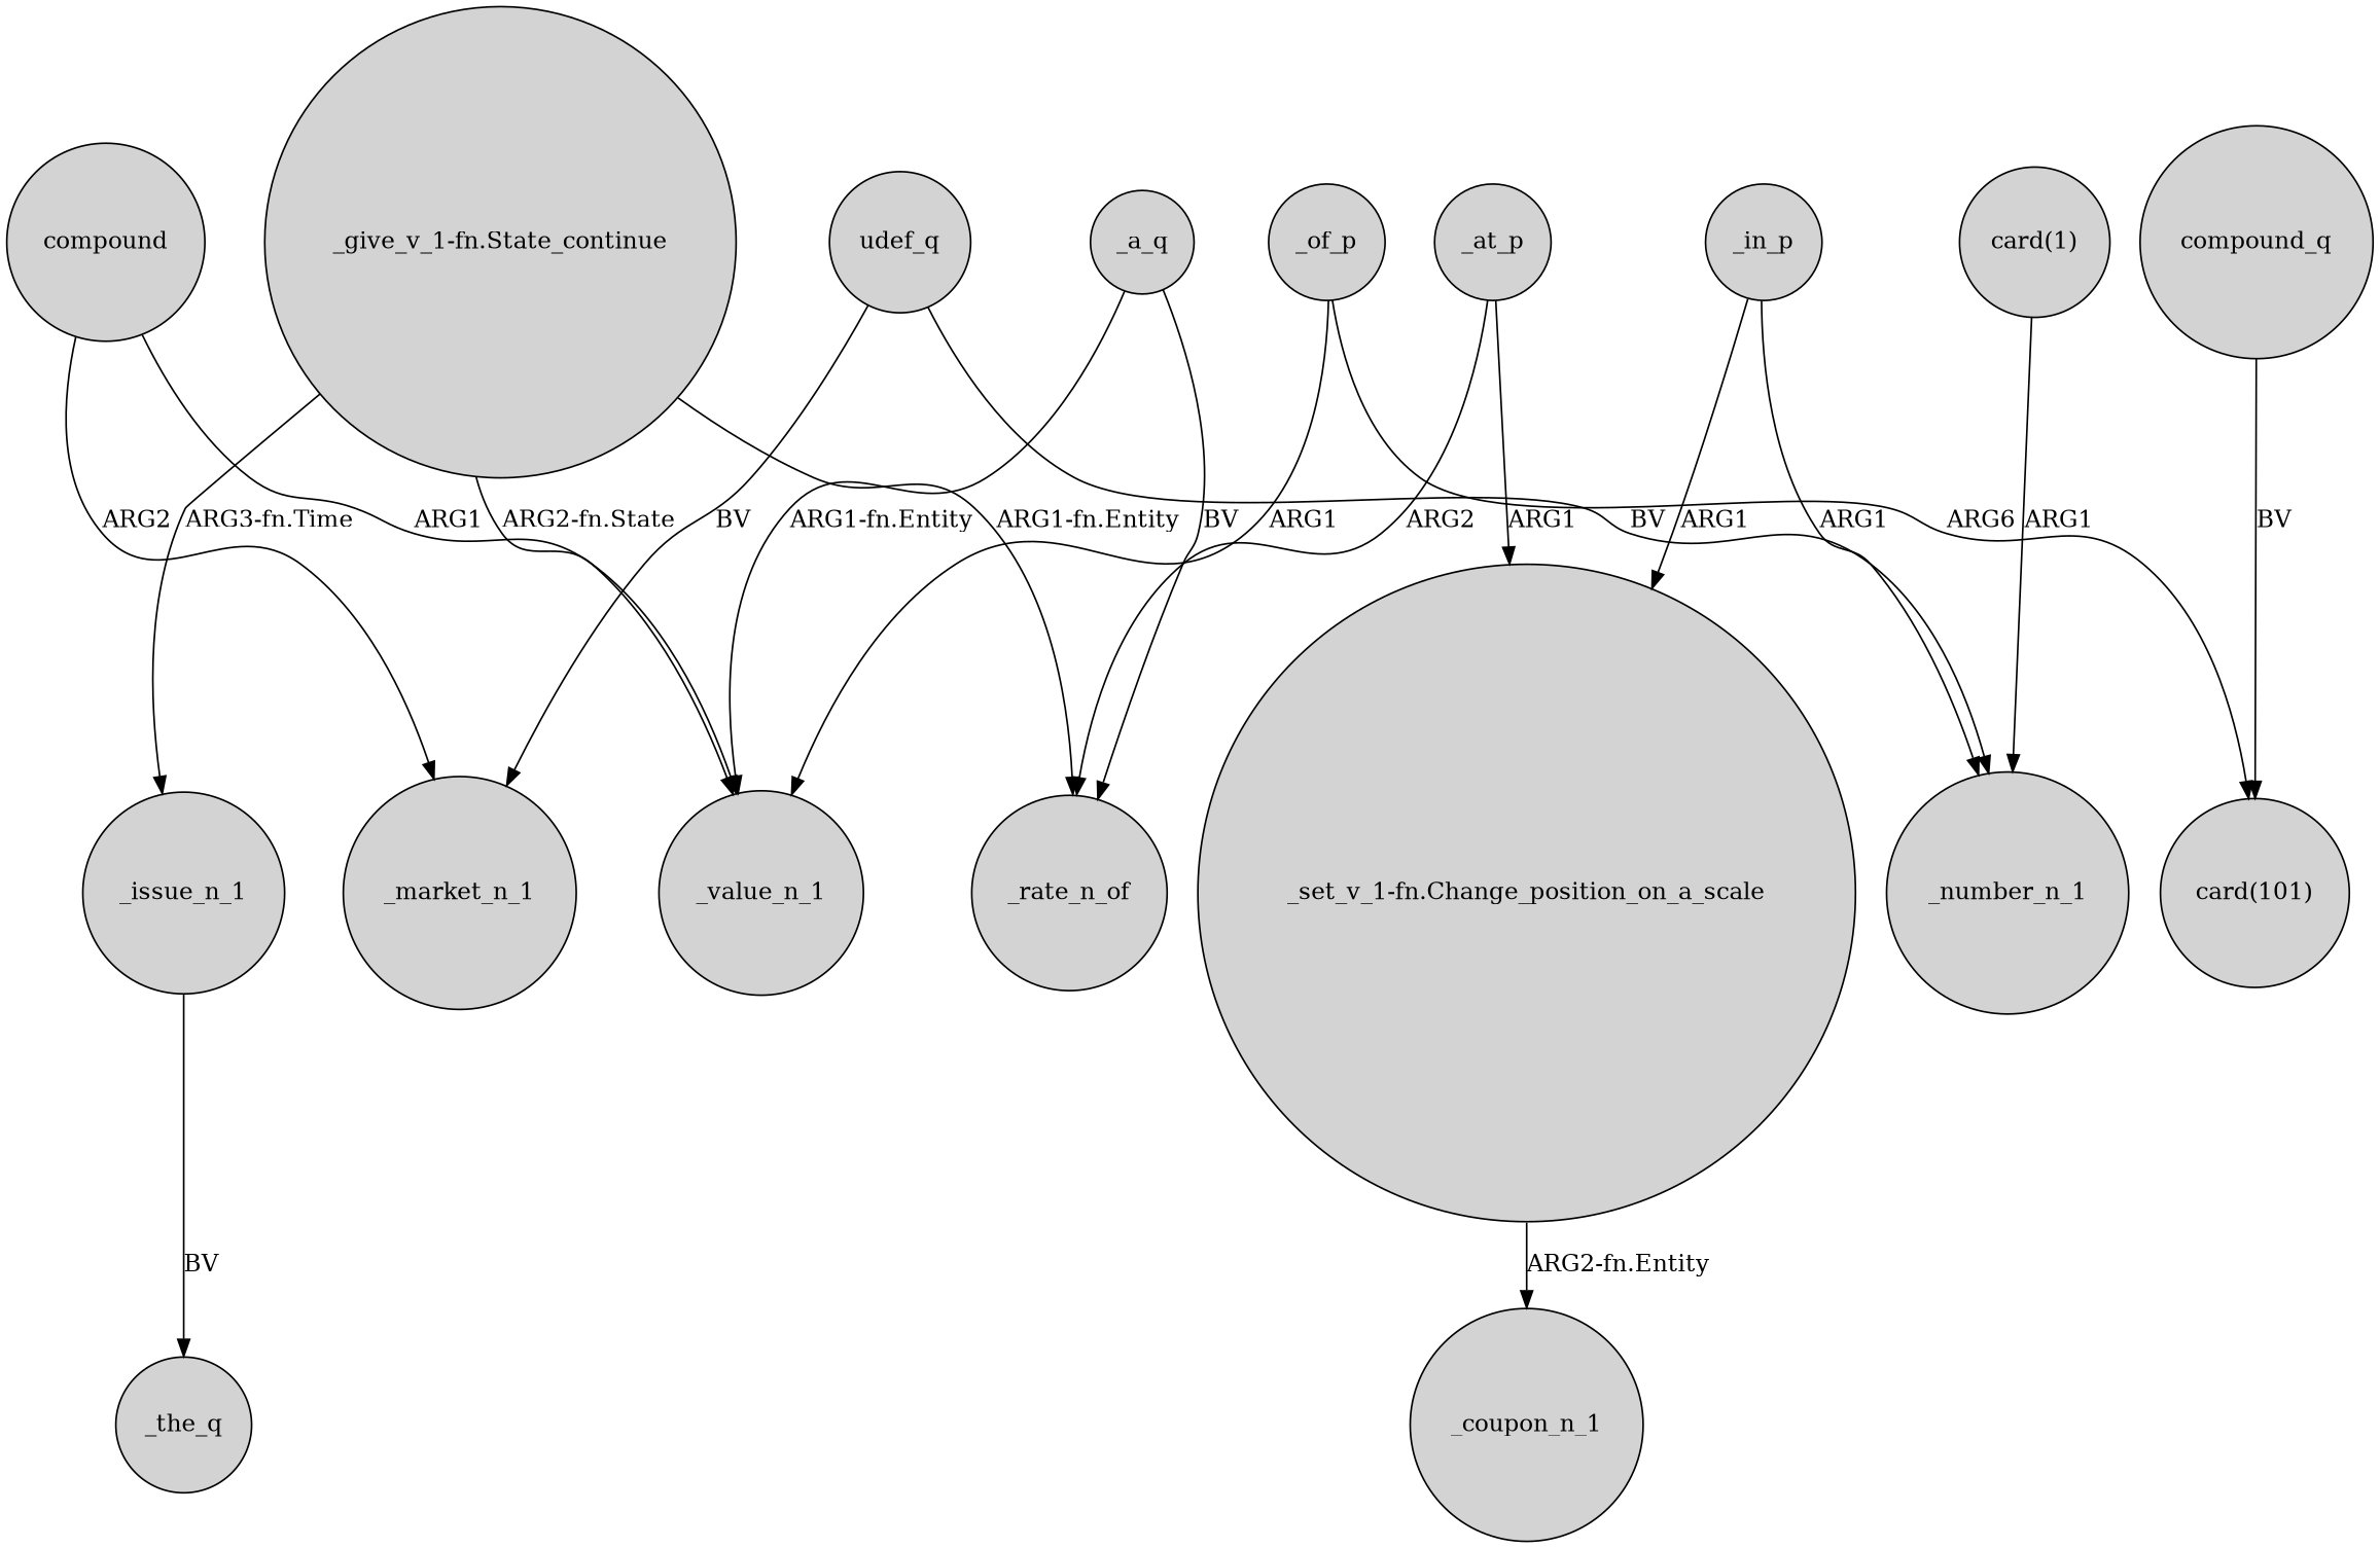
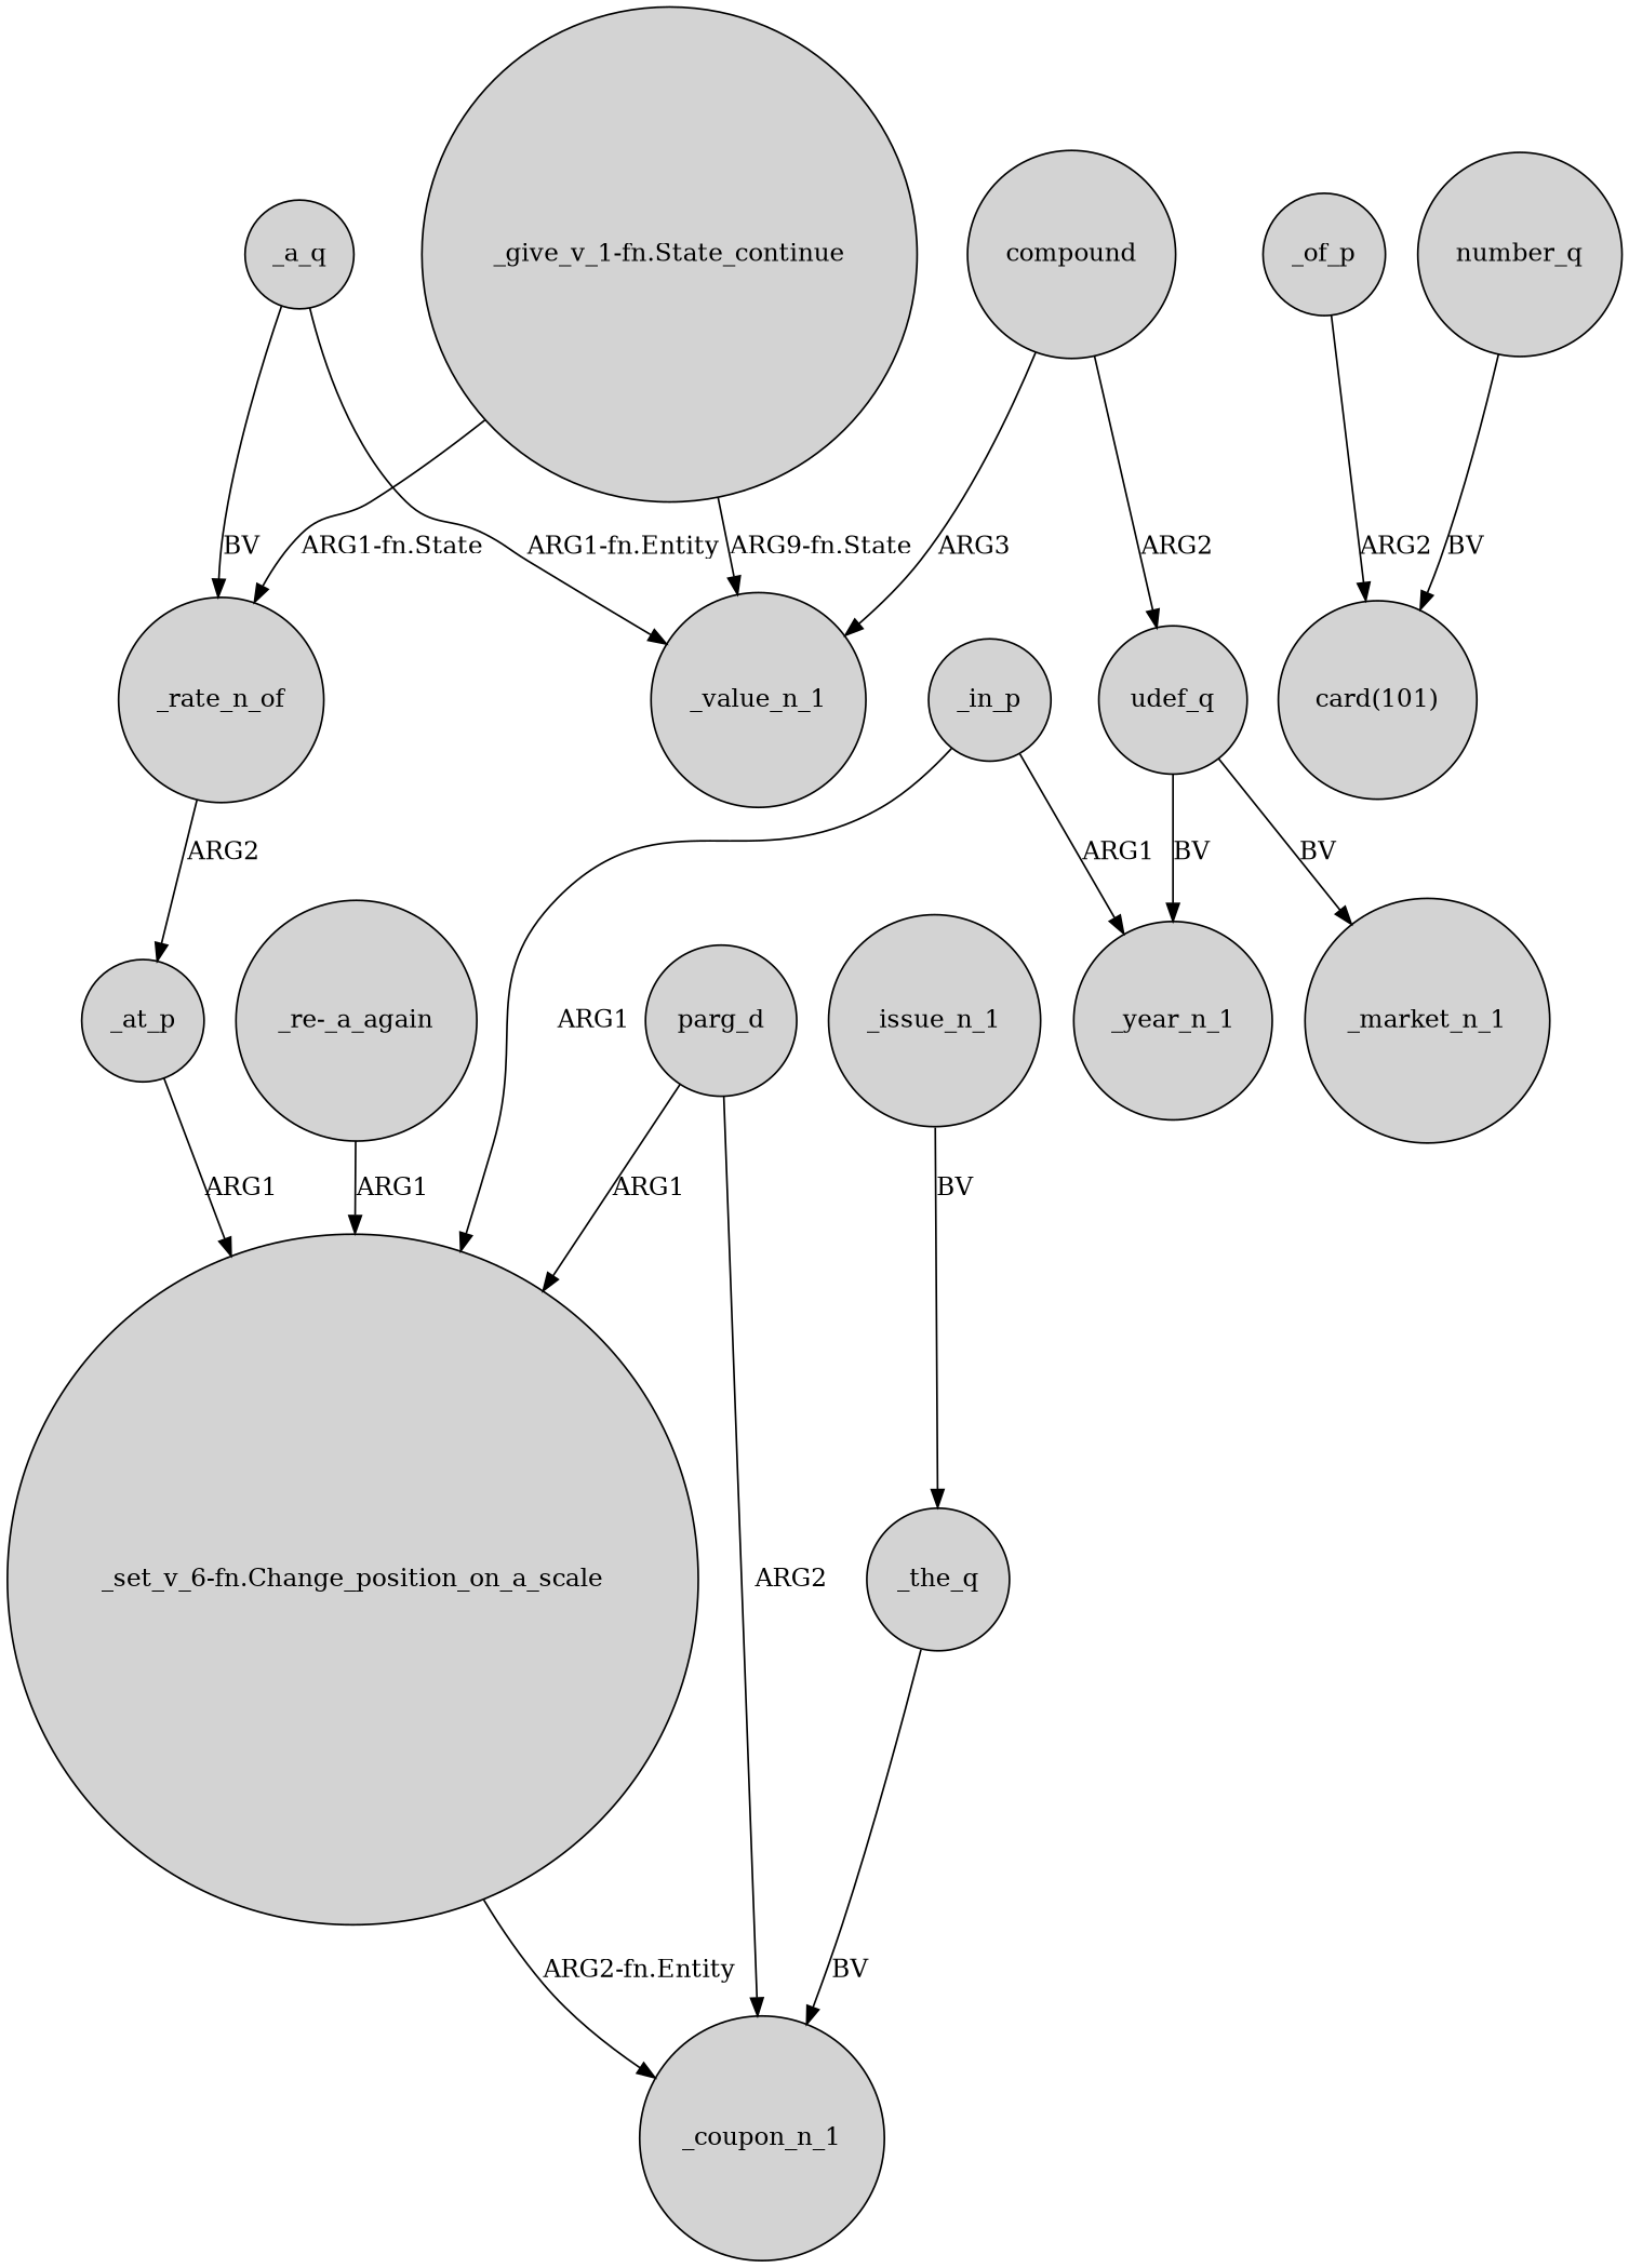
  digraph {
    node [shape=circle style=filled]
    udef_q
    _market_n_1
-   _year_n_1 [label=_number_n_1]
-   "_set_v_1-fn.Change_position_on_a_scale"
+   _year_n_1
+   "_set_v_1-fn.Change_position_on_a_scale" [label="_set_v_6-fn.Change_position_on_a_scale"]
    _coupon_n_1
    _in_p
    "_give_v_1-fn.State_continue"
    _issue_n_1
    _value_n_1
    _rate_n_of
    _the_q
    compound
-   "card(1)"
+   "_re-_a_again"
    _a_q
    _of_p
    "card(101)"
+   parg_d
    _at_p
-   number_q [label=compound_q]
+   number_q
    udef_q -> _market_n_1 [label=BV]
    udef_q -> _year_n_1 [label=BV]
    "_set_v_1-fn.Change_position_on_a_scale" -> _coupon_n_1 [label="ARG2-fn.Entity"]
    _in_p -> _year_n_1 [label=ARG1]
    _in_p -> "_set_v_1-fn.Change_position_on_a_scale" [label=ARG1]
-   "_give_v_1-fn.State_continue" -> _issue_n_1 [label="ARG3-fn.Time"]
-   "_give_v_1-fn.State_continue" -> _value_n_1 [label="ARG2-fn.State"]
-   "_give_v_1-fn.State_continue" -> _rate_n_of [label="ARG1-fn.Entity"]
+   "_give_v_1-fn.State_continue" -> _value_n_1 [label="ARG9-fn.State"]
+   "_give_v_1-fn.State_continue" -> _rate_n_of [label="ARG1-fn.State"]
    _issue_n_1 -> _the_q [label=BV]
-   compound -> _market_n_1 [label=ARG2]
-   compound -> _value_n_1 [label=ARG1]
-   "card(1)" -> _year_n_1 [label=ARG1]
+   _the_q -> _coupon_n_1 [label=BV]
+   compound -> udef_q [label=ARG2]
+   compound -> _value_n_1 [label=ARG3]
+   "_re-_a_again" -> "_set_v_1-fn.Change_position_on_a_scale" [label=ARG1]
    _a_q -> _value_n_1 [label="ARG1-fn.Entity"]
    _a_q -> _rate_n_of [label=BV]
-   _of_p -> _value_n_1 [label=ARG1]
-   _of_p -> "card(101)" [label=ARG6]
+   _of_p -> "card(101)" [label=ARG2]
+   parg_d -> "_set_v_1-fn.Change_position_on_a_scale" [label=ARG1]
+   parg_d -> _coupon_n_1 [label=ARG2]
    _at_p -> "_set_v_1-fn.Change_position_on_a_scale" [label=ARG1]
-   _at_p -> _rate_n_of [label=ARG2]
+   _rate_n_of -> _at_p [label=ARG2]
    number_q -> "card(101)" [label=BV]
  }
